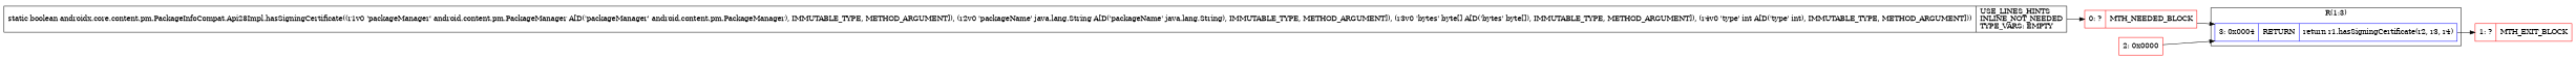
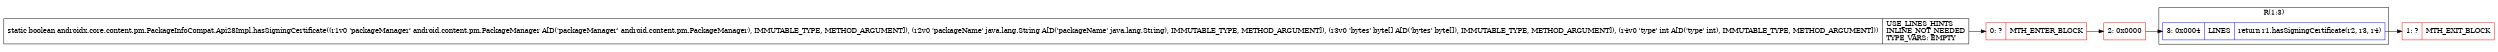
  digraph {
    rankdir=LR
    node [color=red shape=record]
-   n1 [color=blue label="{3\:\ 0x0004|RETURN\l|return r1.hasSigningCertificate(r2, r3, r4)\l}"]
+   n1 [color=blue label="{3\:\ 0x0004|LINES\l|return r1.hasSigningCertificate(r2, r3, r4)\l}"]
    n2 [label="{1\:\ ?|MTH_EXIT_BLOCK\l}"]
-   n3 [label="{0\:\ ?|MTH_NEEDED_BLOCK\l}"]
+   n3 [label="{0\:\ ?|MTH_ENTER_BLOCK\l}"]
    n4 [label="{2\:\ 0x0000}"]
    n5 [label="{static boolean androidx.core.content.pm.PackageInfoCompat.Api28Impl.hasSigningCertificate((r1v0 'packageManager' android.content.pm.PackageManager A[D('packageManager' android.content.pm.PackageManager), IMMUTABLE_TYPE, METHOD_ARGUMENT]), (r2v0 'packageName' java.lang.String A[D('packageName' java.lang.String), IMMUTABLE_TYPE, METHOD_ARGUMENT]), (r3v0 'bytes' byte[] A[D('bytes' byte[]), IMMUTABLE_TYPE, METHOD_ARGUMENT]), (r4v0 'type' int A[D('type' int), IMMUTABLE_TYPE, METHOD_ARGUMENT]))  | USE_LINES_HINTS\lINLINE_NOT_NEEDED\lTYPE_VARS: EMPTY\l}" color=""]
    subgraph cluster_1 {
      label="R(1:3)"
      n1
    }
    n1 -> n2
-   n3 -> n1
+   n3 -> n4
    n4 -> n1
    n5 -> n3
  }
